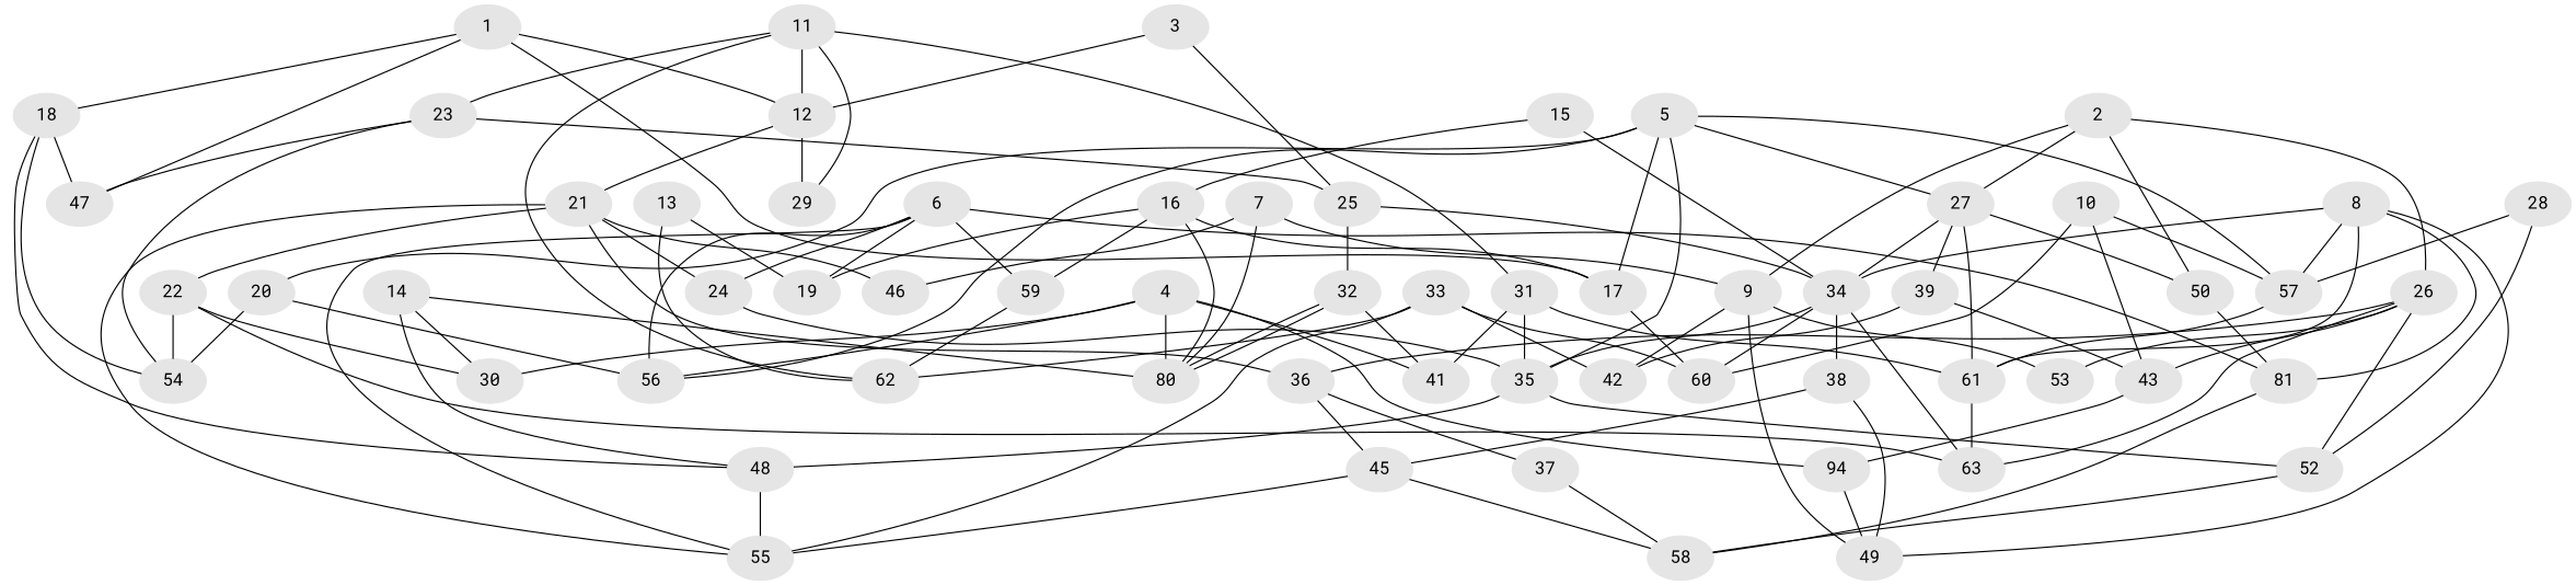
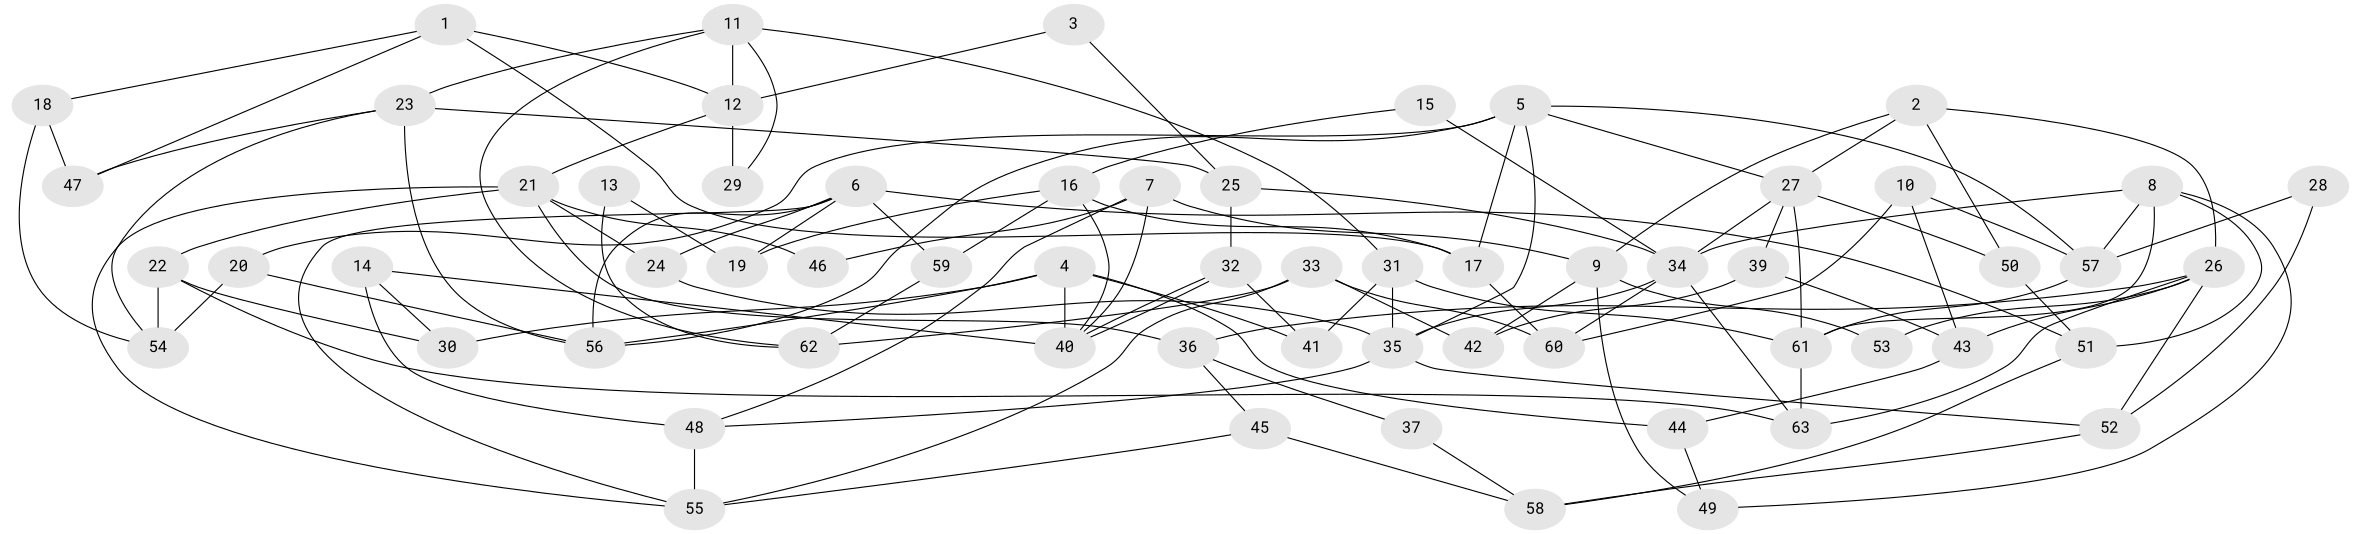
  graph {
    fontname="Roboto Mono"
    node [color=gray90 fontname="Roboto Mono" style=filled]
    edge [fontname="Roboto Mono"]
    1
    12
    17
    18
    47
    29
    21
    60
    54
    2
    9
    26
    27
    50
    49
    42
    53
    25
    34
    32
    43
    36
    63
    52
    61
    39
-   51 [label=81]
+   51
    3
    4
    30
-   40 [label=80]
+   40
    41
-   44 [label=94]
+   44
    56
    5
    20
    35
    57
    48
    6
    19
    24
    55
    59
    58
    62
    7
    46
    8
-   38
    10
    11
    23
    31
    22
    13
    14
    45
    15
    16
    37
    28
    33
    1 -- 12
    1 -- 17
    1 -- 18
    1 -- 47
    12 -- 29
    12 -- 21
    17 -- 60
    18 -- 47
    18 -- 54
    21 -- 36
    21 -- 24
    21 -- 55
    21 -- 46
    21 -- 22
    2 -- 9
    2 -- 26
    2 -- 27
    2 -- 50
    9 -- 49
    9 -- 42
    9 -- 53
    26 -- 53
    26 -- 43
    26 -- 36
    26 -- 63
    26 -- 52
    27 -- 50
    27 -- 34
    27 -- 61
    27 -- 39
    50 -- 51
    25 -- 34
    25 -- 32
    34 -- 60
    34 -- 63
    34 -- 35
-   34 -- 38
    32 -- 40
    32 -- 40
    32 -- 41
    43 -- 44
    36 -- 45
    36 -- 37
    52 -- 58
    61 -- 63
    39 -- 42
    39 -- 43
    51 -- 58
    3 -- 12
    3 -- 25
    4 -- 30
    4 -- 40
    4 -- 41
    4 -- 44
    4 -- 56
    44 -- 49
    5 -- 17
    5 -- 27
    5 -- 56
    5 -- 20
    5 -- 35
    5 -- 57
    20 -- 54
    20 -- 56
    35 -- 52
    35 -- 48
    57 -- 61
    48 -- 55
    6 -- 51
    6 -- 56
    6 -- 19
    6 -- 24
    6 -- 55
    6 -- 59
    24 -- 35
    59 -- 62
    7 -- 9
    7 -- 40
-   18 -- 48
+   7 -- 48
    7 -- 46
    8 -- 49
    8 -- 34
    8 -- 61
    8 -- 51
    8 -- 57
-   38 -- 49
-   38 -- 45
    10 -- 60
    10 -- 43
    10 -- 57
    11 -- 12
    11 -- 29
    11 -- 62
    11 -- 23
    11 -- 31
    23 -- 47
    23 -- 54
    23 -- 25
+   23 -- 56
    31 -- 61
    31 -- 41
    31 -- 35
    22 -- 54
    22 -- 63
    22 -- 30
    13 -- 19
    13 -- 62
    14 -- 30
    14 -- 40
    14 -- 48
    45 -- 55
    45 -- 58
    15 -- 34
    15 -- 16
    16 -- 17
    16 -- 40
    16 -- 19
    16 -- 59
    37 -- 58
    28 -- 52
    28 -- 57
    33 -- 60
    33 -- 42
    33 -- 55
    33 -- 62
  }
